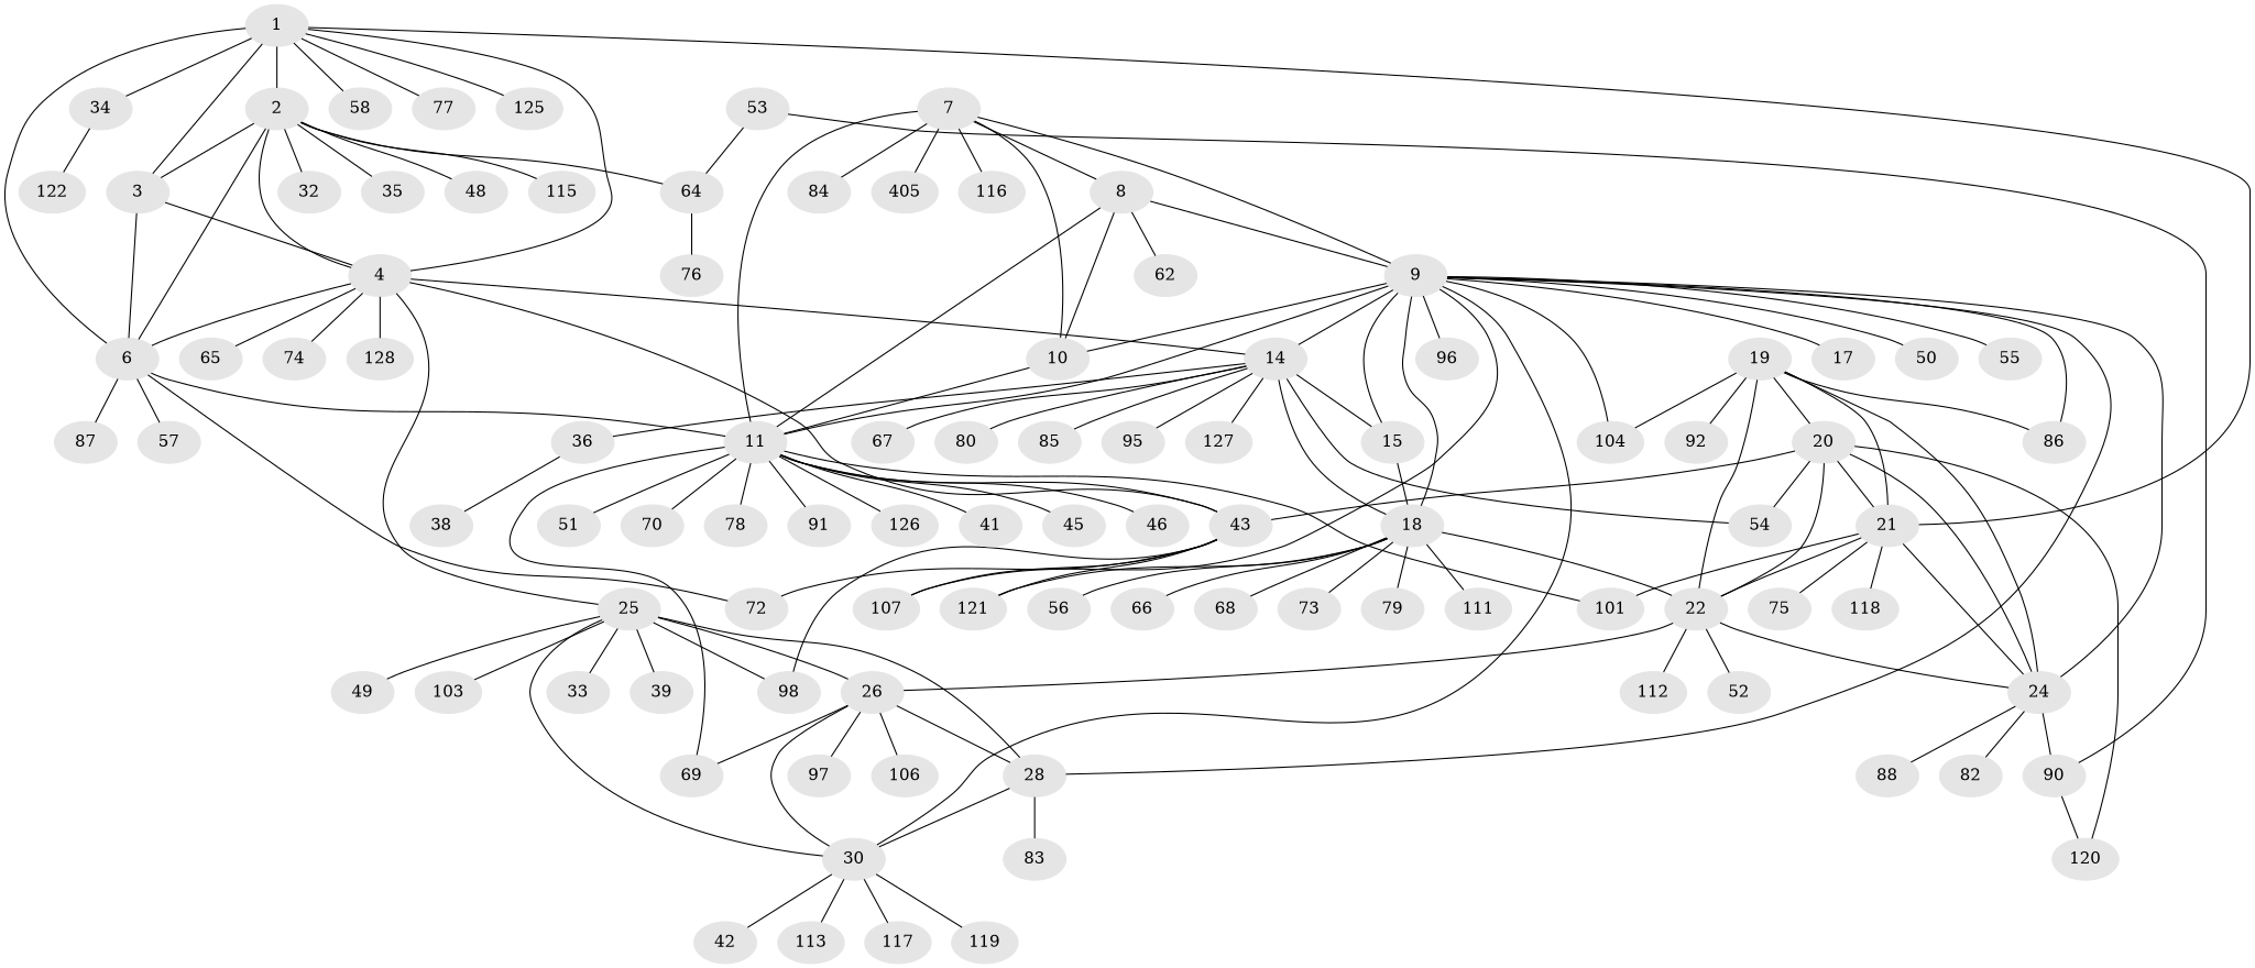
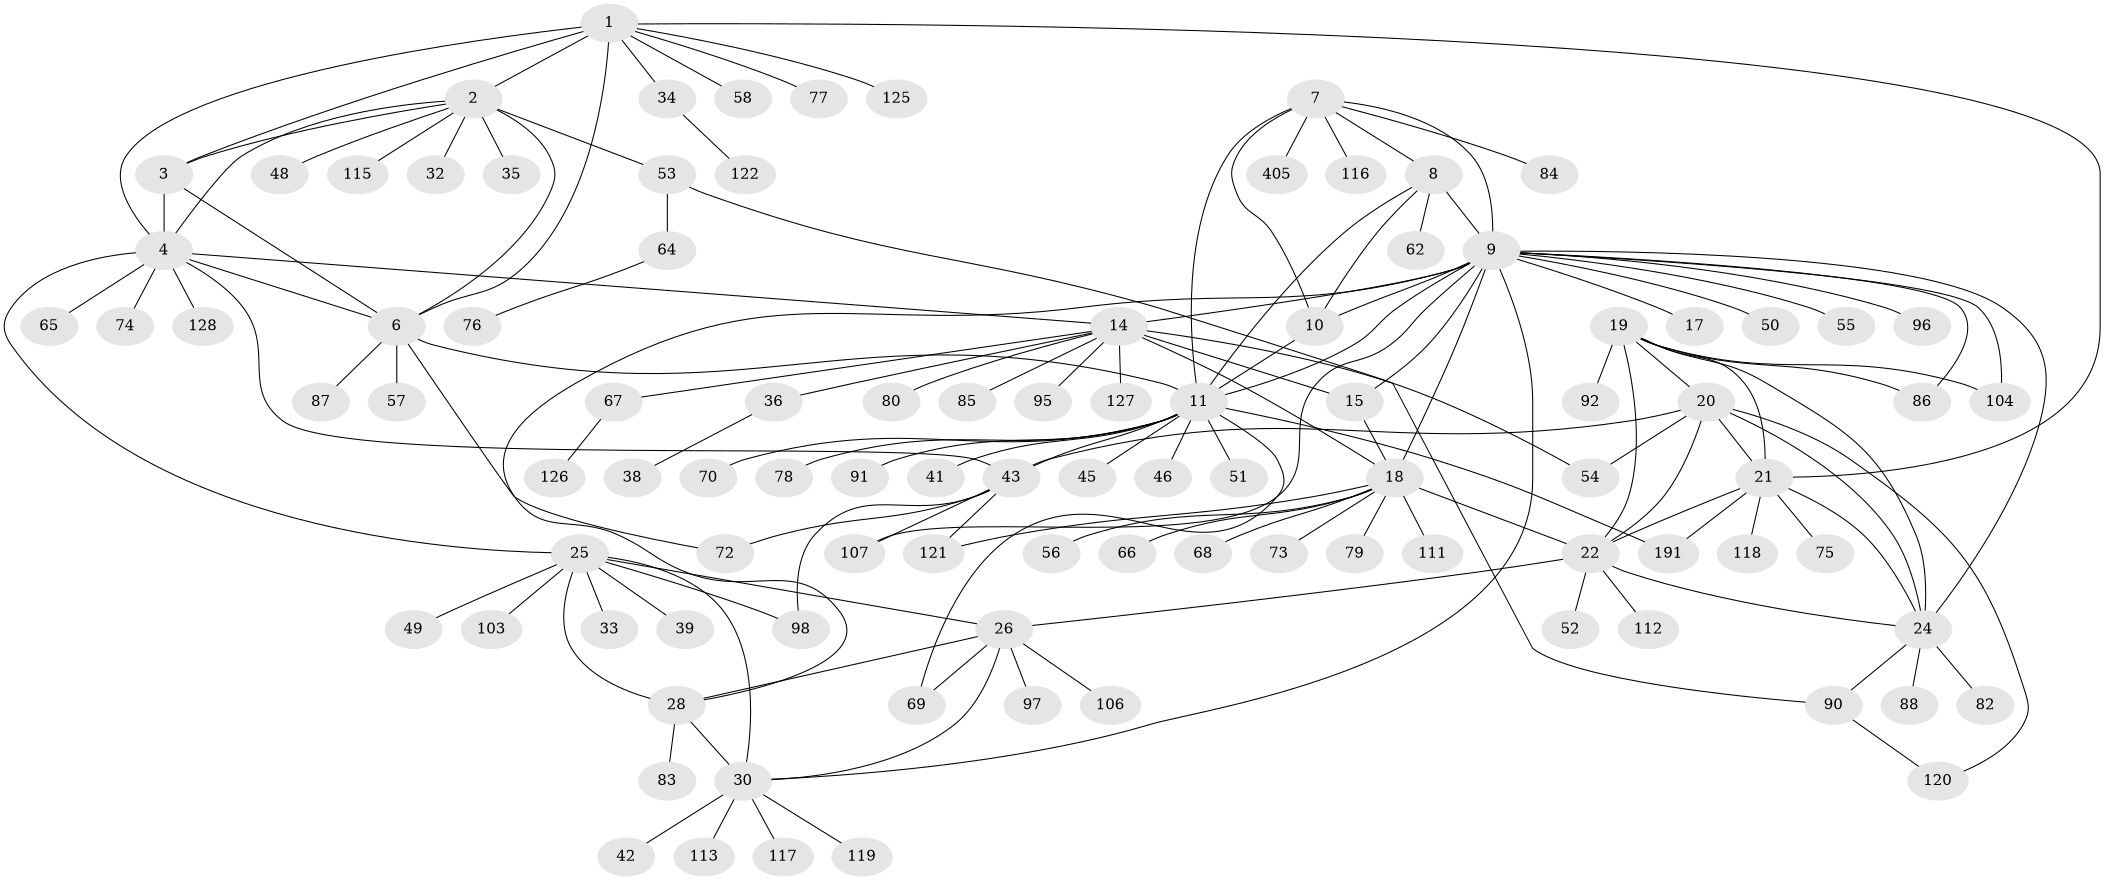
  graph {
    node [color=gray90 style=filled]
    1 [super="+5"]
    2 [super="+59"]
    3 [super="+81"]
    4 [super="+120"]
    6 [super="+61"]
    21 [super="+123"]
    34 [super="+94"]
    58
    77
    125
    32
    35
    48
    53
    115
    14 [super="+17"]
    25 [super="+27"]
    43 [super="+102"]
    65
    74
    128
    11 [super="+12"]
    57
    72
    87
    24 [super="+60"]
-   101
+   101 [label=191]
    22 [super="+71"]
    75
    118
    122
    90 [super="+109"]
    64
    15 [super="+16"]
    18 [super="+37"]
    36
    54 [super="+93"]
    67
    80
    85
    95
    127
    28 [super="+29"]
    30 [super="+31"]
    26 [super="+99"]
    33
    39 [super="+124"]
    49
    98
    103
    107
    121
    41
    45
    46
    51
    69
    70
    78
    91
    126
    7 [super="+40"]
    8 [super="+114"]
    9 [super="+13"]
    10
    84
    n67 [label=405]
    116
    62
    n70 [label=17]
    50
    55
    86
    96
    104
    56
    66
    68
    73
    79
    111
    82 [super="+89"]
    88
    83
    42
    113
    117
    119
    38 [super="+63"]
    52
    112
    19 [super="+23"]
    20 [super="+108"]
    92
    n95 [label=120 super="+110"]
    97
    106
    76
    1 -- 2 [weight=2]
    1 -- 3 [weight=2]
    1 -- 4 [weight=2]
    1 -- 6 [weight=2]
    1 -- 21
    1 -- 34
    1 -- 58
    1 -- 77
    1 -- 125
    2 -- 3
    2 -- 4
    2 -- 6
    2 -- 32
    2 -- 35
    2 -- 48
-   2 -- 64
+   2 -- 53
    2 -- 115
    3 -- 4
    3 -- 6
    4 -- 6
    4 -- 14
    4 -- 25
    4 -- 43
    4 -- 65
    4 -- 74
    4 -- 128
    6 -- 11
    6 -- 57
    6 -- 72
    6 -- 87
    21 -- 24
    21 -- 101
    21 -- 22
    21 -- 75
    21 -- 118
    34 -- 122
    53 -- 90
    53 -- 64
    14 -- 15 [weight=4]
    14 -- 18 [weight=2]
    14 -- 36
    14 -- 54
    14 -- 67
    14 -- 80
    14 -- 85
    14 -- 95
    14 -- 127
    25 -- 28 [weight=4]
    25 -- 30 [weight=2]
    25 -- 26 [weight=2]
    25 -- 33
    25 -- 39
    25 -- 49
    25 -- 98
    25 -- 103
    43 -- 72
    43 -- 98
    43 -- 107
    43 -- 121
    11 -- 43
    11 -- 101
    11 -- 41
    11 -- 45
    11 -- 46
    11 -- 51
    11 -- 69
    11 -- 70
    11 -- 78
    11 -- 91
-   11 -- 126
+   67 -- 126
    24 -- 90
    24 -- 82
    24 -- 88
    22 -- 24
    22 -- 26
    22 -- 52
    22 -- 112
    90 -- n95
    64 -- 76
    15 -- 18 [weight=2]
    18 -- 22
    18 -- 121
    18 -- 56
    18 -- 66
    18 -- 68
    18 -- 73
    18 -- 79
    18 -- 111
    36 -- 38
    28 -- 30 [weight=2]
    28 -- 83
    30 -- 42
    30 -- 113
    30 -- 117
    30 -- 119
    26 -- 28 [weight=2]
    26 -- 30
    26 -- 69
    26 -- 97
    26 -- 106
    7 -- 11 [weight=2]
    7 -- 8
    7 -- 9
    7 -- 10
    7 -- 84
    7 -- n67
    7 -- 116
    8 -- 11 [weight=2]
    8 -- 9
    8 -- 10
    8 -- 62
    9 -- 14 [weight=2]
    9 -- 11 [weight=2]
    9 -- 24
    9 -- 15 [weight=2]
    9 -- 18
    9 -- 28
    9 -- 30
    9 -- 107
    9 -- 10
    9 -- n70
    9 -- 50
    9 -- 55
    9 -- 86
    9 -- 96
    9 -- 104
    10 -- 11 [weight=2]
    19 -- 21 [weight=2]
    19 -- 24 [weight=2]
    19 -- 22 [weight=2]
    19 -- 86
    19 -- 104
    19 -- 20 [weight=2]
    19 -- 92
    20 -- 21
    20 -- 43
    20 -- 24
    20 -- 22
    20 -- 54
    20 -- n95
  }
